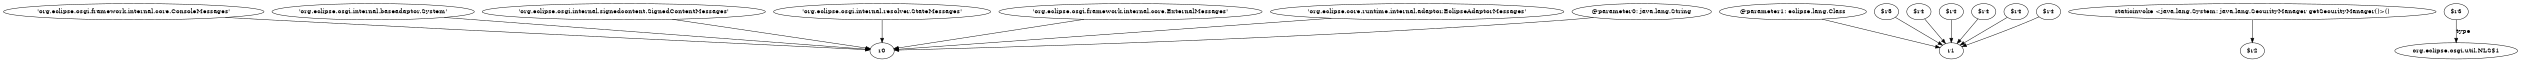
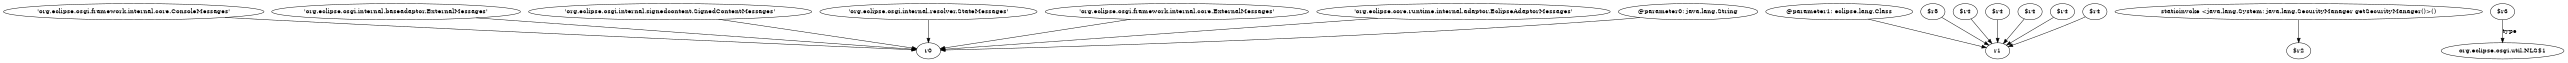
  digraph {
    n1 [label="'org.eclipse.osgi.framework.internal.core.ConsoleMessages'"]
    n2 [label=r0]
    n3 [label="@parameter1: eclipse.lang.Class"]
    n4 [label=r1]
-   n5 [label="'org.eclipse.osgi.internal.baseadaptor.System'"]
+   n5 [label="'org.eclipse.osgi.internal.baseadaptor.ExternalMessages'"]
    n6 [label="staticinvoke <java.lang.System: java.lang.SecurityManager getSecurityManager()>()"]
    n7 [label="$r2"]
    n8 [label="$r5"]
    n9 [label="$r4"]
    n10 [label="'org.eclipse.osgi.internal.signedcontent.SignedContentMessages'"]
    n11 [label="$r4"]
    n12 [label="$r4"]
    n13 [label="'org.eclipse.osgi.internal.resolver.StateMessages'"]
    n14 [label="'org.eclipse.osgi.framework.internal.core.ExternalMessages'"]
    n15 [label="$r4"]
    n16 [label="'org.eclipse.core.runtime.internal.adaptor.EclipseAdaptorMessages'"]
    n17 [label="$r4"]
    n18 [label="@parameter0: java.lang.String"]
    n19 [label="org.eclipse.osgi.util.NLS$1"]
    n20 [label="$r3"]
    n1 -> n2
    n3 -> n4
    n5 -> n2
    n6 -> n7
    n8 -> n4
    n9 -> n4
    n10 -> n2
    n11 -> n4
    n12 -> n4
    n13 -> n2
    n14 -> n2
    n15 -> n4
    n16 -> n2
    n17 -> n4
    n18 -> n2
    n20 -> n19 [label=type]
  }
